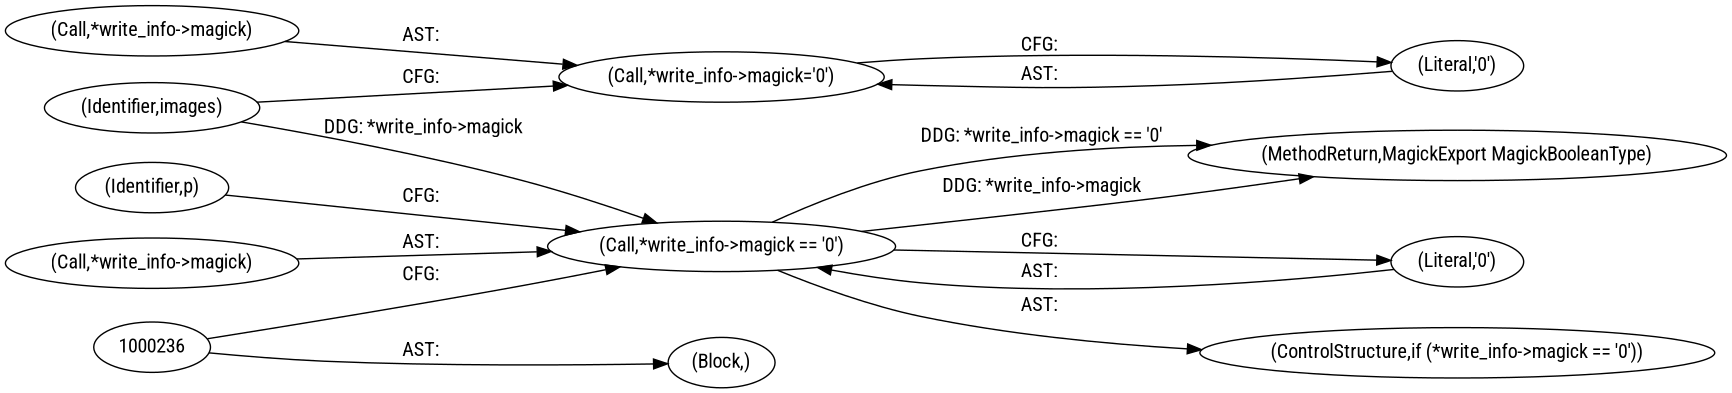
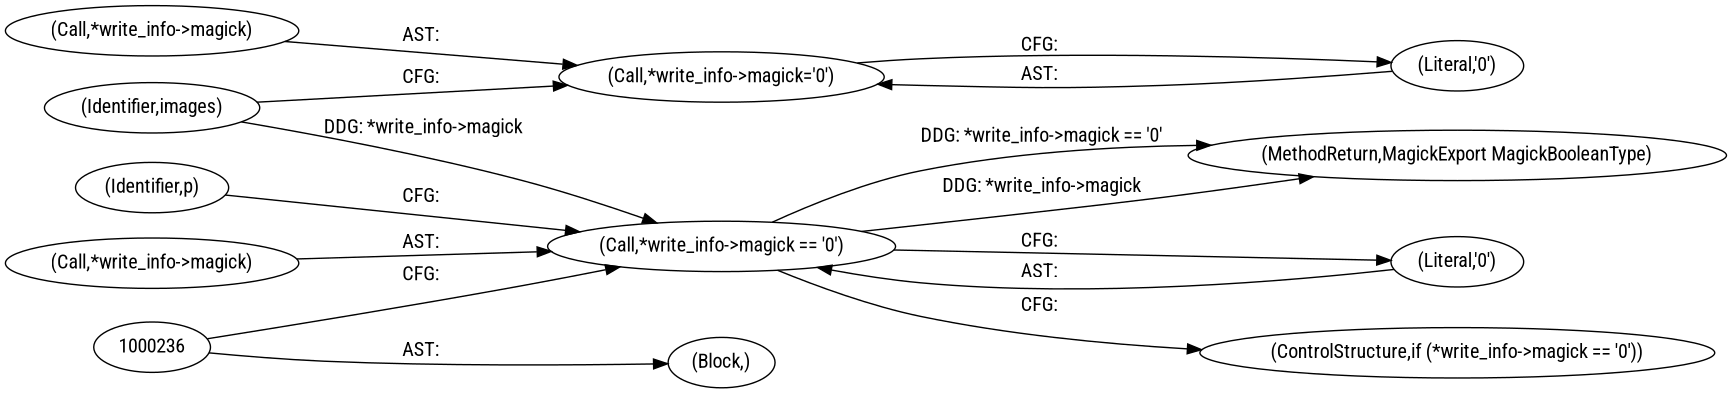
  digraph {
    fontname="Roboto Condensed"
    rankdir=LR
    node [fontname="Roboto Condensed"]
    edge [fontname="Roboto Condensed"]
    n1 [label="(Call,*write_info->magick='\0')"]
    n2 [label="(Literal,'\0')"]
    n3 [label="(Call,*write_info->magick == '\0')"]
    n4 [label="(MethodReturn,MagickExport MagickBooleanType)"]
    n5 [label="(Literal,'\0')"]
    n6 [label="(ControlStructure,if (*write_info->magick == '\0'))"]
    n7 [label="(Block,)"]
    n8 [label="(Call,*write_info->magick)"]
    n9 [label="(Identifier,p)"]
    n10 [label="(Identifier,images)"]
    n11 [label="(Call,*write_info->magick)"]
    1000236
    n1 -> n2 [label="CFG: "]
    n2 -> n1 [label="AST: "]
    n3 -> n4 [label="DDG: *write_info->magick == '\0'"]
    n3 -> n4 [label="DDG: *write_info->magick"]
    n3 -> n5 [label="CFG: "]
-   n3 -> n6 [label="AST: "]
+   n3 -> n6 [label="CFG: "]
    n5 -> n3 [label="AST: "]
    n8 -> n1 [label="AST: "]
    n9 -> n3 [label="CFG: "]
    n10 -> n1 [label="CFG: "]
    n10 -> n3 [label="DDG: *write_info->magick"]
    n11 -> n3 [label="AST: "]
    1000236 -> n3 [label="CFG: "]
    1000236 -> n7 [label="AST: "]
  }
